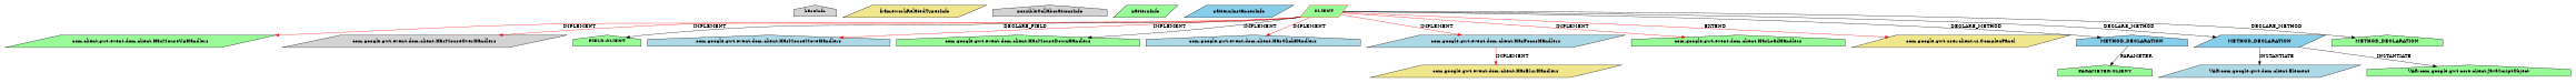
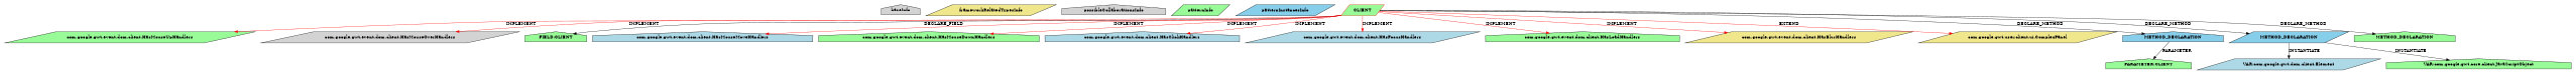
  digraph {
    node [fillcolor=palegreen shape=house style=filled isFrameworkType=false vertexType=FRAMEWORK_INTERFACE_TYPE]
    edge [color=red]
    baseInfo [category=pattern fillcolor=lightgrey graphId=664 isAnonymous=false possibleRelation=false isFrameworkType="" vertexType=""]
    frameworkRelatedTypesInfo [0="com.google.gwt.event.dom.client.HasClickHandlers" 1="com.google.gwt.user.client.ui.ComplexPanel" 2="com.google.gwt.event.dom.client.HasBlurHandlers" 3="com.google.gwt.event.dom.client.HasMouseOverHandlers" 4="com.google.gwt.event.dom.client.HasMouseMoveHandlers" 5="com.google.gwt.event.dom.client.HasMouseDownHandlers" 6="com.google.gwt.event.dom.client.HasMouseUpHandlers" 7="com.google.gwt.event.dom.client.HasLoadHandlers" 8="com.google.gwt.event.dom.client.HasFocusHandlers" fillcolor=khaki shape=parallelogram isFrameworkType="" vertexType=""]
    possibleCollaborationsInfo [fillcolor=lightgrey isFrameworkType="" vertexType=""]
    patternInfo [frequency=4.0 patternRootClient=0 shape=parallelogram isFrameworkType="" vertexType=""]
    patternInstancesInfo [0="mguiral-GwtSvgLib~/mguiral-GwtSvgLib/GwtSvgLib-master/src/gwt/html5/svg/client/user/ui/SVGSymbolWidget.java~SVGSymbolWidget~3998" 1="mguiral-GwtSvgLib~/mguiral-GwtSvgLib/GwtSvgLib-master/src/gwt/html5/svg/client/user/ui/SVGTextContentWidget.java~SVGTextContentWidget~3987" 2="mguiral-GwtSvgLib~/mguiral-GwtSvgLib/GwtSvgLib-master/src/gwt/html5/svg/client/user/ui/SVGGraphicalWidget.java~SVGGraphicalWidget~3974" 3="mguiral-GwtSvgLib~/mguiral-GwtSvgLib/GwtSvgLib-master/src/gwt/html5/svg/client/user/ui/SVGSwitchWidget.java~SVGSwitchWidget~4001" fillcolor=skyblue shape=parallelogram isFrameworkType="" vertexType=""]
-   n6 [label="com.client.gwt.event.dom.client.HasMouseUpHandlers" shape=parallelogram]
+   n6 [label="com.google.gwt.event.dom.client.HasMouseUpHandlers" shape=parallelogram]
    n7 [color=red label=CLIENT shape=parallelogram vertexType=ROOT_CLIENT_CLASS_DECLARATION]
    n8 [fillcolor=lightgrey label="com.google.gwt.event.dom.client.HasMouseOverHandlers" shape=parallelogram]
    n9 [label="FIELD:CLIENT" vertexType=FIELD_DECLARATION]
    n10 [fillcolor=lightblue label="com.google.gwt.event.dom.client.HasMouseMoveHandlers"]
    n11 [label="com.google.gwt.event.dom.client.HasMouseDownHandlers"]
    n12 [fillcolor=lightblue label="com.google.gwt.event.dom.client.HasClickHandlers"]
    n13 [fillcolor=lightblue label="com.google.gwt.event.dom.client.HasFocusHandlers" shape=parallelogram]
    n14 [label="com.google.gwt.event.dom.client.HasLoadHandlers"]
    n15 [fillcolor=khaki label="com.google.gwt.event.dom.client.HasBlurHandlers" shape=parallelogram]
    n16 [fillcolor=khaki label="com.google.gwt.user.client.ui.ComplexPanel" shape=parallelogram vertexType=FRAMEWORK_CLASS_TYPE]
    n17 [fillcolor=skyblue label=METHOD_DECLARATION vertexType=CLIENT_METHOD_DECLARATION]
    n18 [fillcolor=skyblue label=METHOD_DECLARATION shape=parallelogram vertexType=CLIENT_METHOD_DECLARATION]
    n19 [label=METHOD_DECLARATION vertexType=CLIENT_METHOD_DECLARATION]
    n20 [label="PARAMETER:CLIENT" vertexType=PARAMETER_DECLARATION]
    n21 [fillcolor=lightblue label="VAR:com.google.gwt.dom.client.Element" shape=parallelogram vertexType=VARIABLE_EXPRESION]
    n22 [label="VAR:com.google.gwt.core.client.JavaScriptObject" vertexType=VARIABLE_EXPRESION]
    n7 -> n6 [label=IMPLEMENT]
    n7 -> n8 [label=IMPLEMENT]
    n7 -> n9 [label=DECLARE_FIELD color=""]
    n7 -> n10 [label=IMPLEMENT]
-   n7 -> n11 [color=black label=IMPLEMENT]
+   n7 -> n11 [label=IMPLEMENT]
    n7 -> n12 [label=IMPLEMENT]
    n7 -> n13 [label=IMPLEMENT]
    n7 -> n14 [label=IMPLEMENT]
-   n13 -> n15 [label=IMPLEMENT]
+   n7 -> n15 [label=IMPLEMENT]
    n7 -> n16 [label=EXTEND]
    n7 -> n17 [label=DECLARE_METHOD color=""]
    n7 -> n18 [label=DECLARE_METHOD color=""]
    n7 -> n19 [label=DECLARE_METHOD color=""]
    n17 -> n20 [label=PARAMETER color=""]
    n18 -> n21 [label=INSTANTIATE color=""]
    n18 -> n22 [label=INSTANTIATE color=""]
  }
